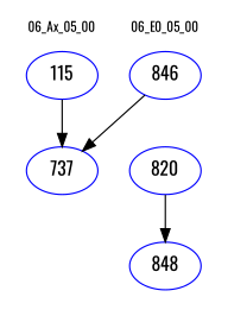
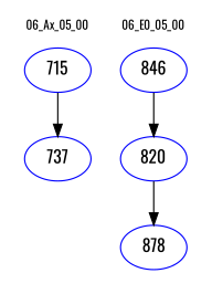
  digraph {
    fontname=Oswald
    node [color=blue fontname=Oswald]
    edge [color=black fontname=Oswald]
-   n1 [label=115]
+   n1 [label=715]
    n2 [label=737]
    n3 [label=846]
    n4 [label=820]
-   n5 [label=848]
+   n5 [label=878]
    subgraph cluster_1 {
      color=white
      fontsize=10
      label="06_Ax_05_00"
      n1
      n2
    }
    subgraph cluster_2 {
      color=white
      fontsize=10
      label="06_E0_05_00"
      n3
      n4
      n5
    }
    n1 -> n2
-   n3 -> n2
+   n3 -> n4
    n4 -> n5
  }
